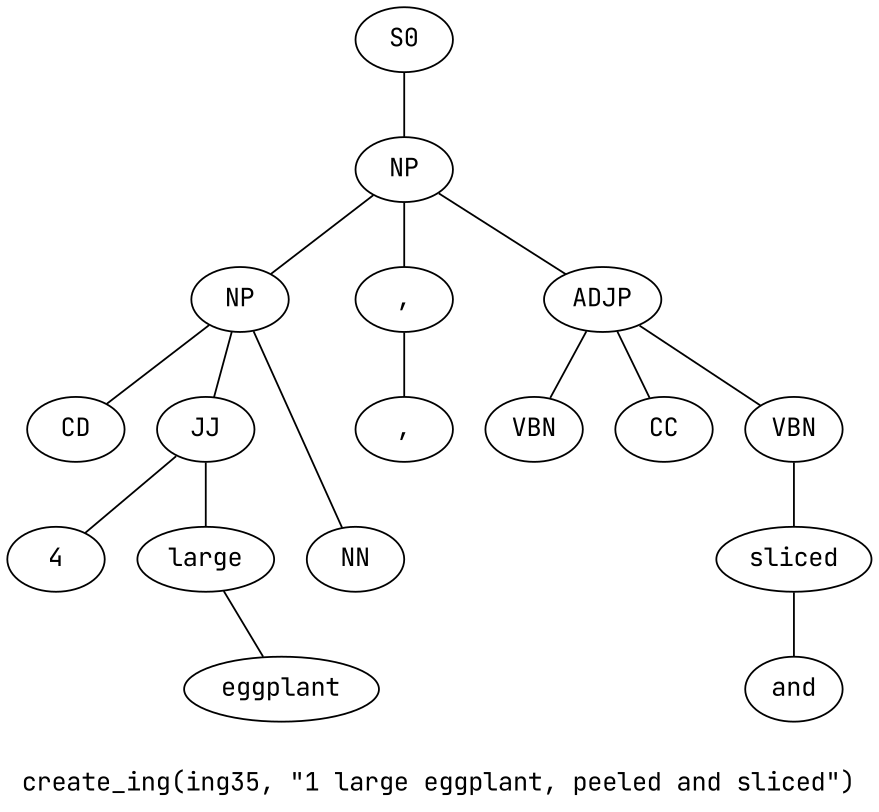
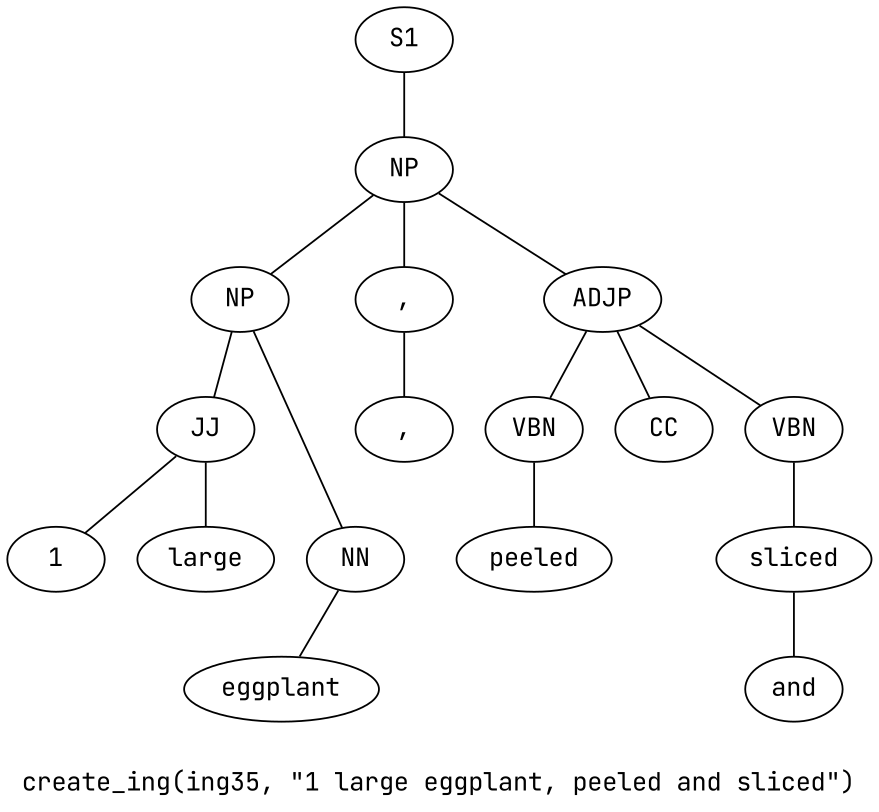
  graph {
    fontname="JetBrains Mono"
    label="create_ing(ing35, \"1 large eggplant, peeled and sliced\")"
    node [fontname="JetBrains Mono"]
    edge [fontname="JetBrains Mono"]
-   n1 [label=S0]
+   n1 [label=S1]
    n2 [label=NP]
    n3 [label=NP]
    n4 [label=","]
    n5 [label=ADJP]
-   n6 [label=CD]
    n7 [label=JJ]
    n8 [label=NN]
    n9 [label=","]
    n10 [label=VBN]
    n11 [label=CC]
    n12 [label=VBN]
-   n13 [label=4]
+   n13 [label=1]
    n14 [label=large]
    n15 [label=eggplant]
+   n16 [label=peeled]
    n17 [label=sliced]
    n18 [label=and]
    n1 -- n2
    n2 -- n3
    n2 -- n4
    n2 -- n5
-   n3 -- n6
    n3 -- n7
    n3 -- n8
    n4 -- n9
    n5 -- n10
    n5 -- n11
    n5 -- n12
    n7 -- n13
    n7 -- n14
-   n14 -- n15
+   n8 -- n15
+   n10 -- n16
    n12 -- n17
    n17 -- n18
  }
